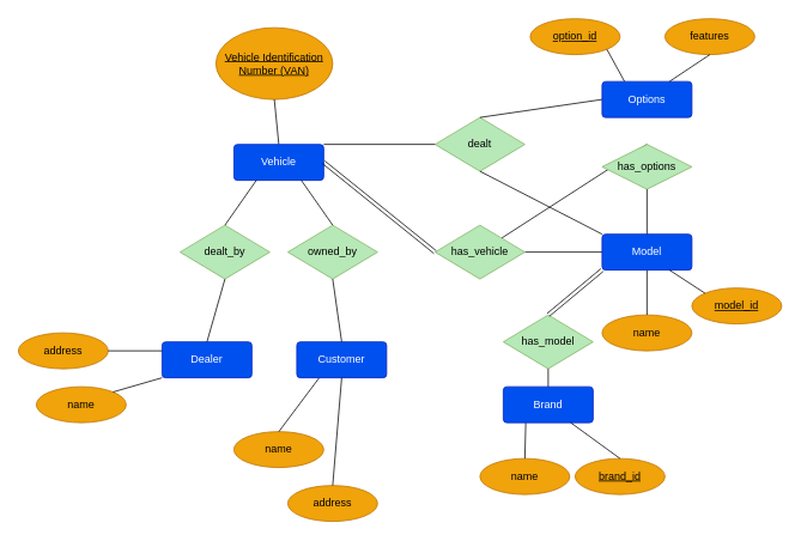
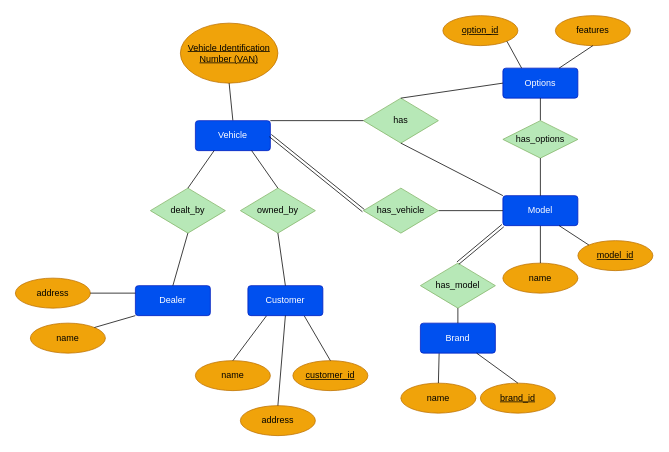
  <mxCell id="0" />
  <mxCell id="1" parent="0" />
  <mxCell id="2" value="&lt;u&gt;Vehicle Identification Number (VAN)&lt;/u&gt;" style="ellipse;whiteSpace=wrap;html=1;fillColor=#f0a30a;fontColor=#000000;strokeColor=#BD7000;" parent="1" vertex="1"><mxGeometry x="240" y="30" width="130" height="80" as="geometry" /></mxCell>
  <mxCell id="3" value="" style="endArrow=none;html=1;exitX=0.5;exitY=1;exitDx=0;exitDy=0;entryX=0.5;entryY=0;entryDx=0;entryDy=0;" parent="1" source="2" target="14" edge="1"><mxGeometry width="50" height="50" relative="1" as="geometry"><mxPoint x="300" y="220" as="sourcePoint" /><mxPoint x="360" y="190" as="targetPoint" /></mxGeometry></mxCell>
  <mxCell id="4" value="name" style="ellipse;whiteSpace=wrap;html=1;align=center;fillColor=#f0a30a;fontColor=#000000;strokeColor=#BD7000;" parent="1" vertex="1"><mxGeometry x="534" y="510" width="100" height="40" as="geometry" /></mxCell>
  <mxCell id="5" value="" style="endArrow=none;html=1;rounded=0;exitX=0.5;exitY=0;exitDx=0;exitDy=0;entryX=0.25;entryY=1;entryDx=0;entryDy=0;" parent="1" source="4" target="19" edge="1"><mxGeometry relative="1" as="geometry"><mxPoint x="120" y="280" as="sourcePoint" /><mxPoint x="620" y="460" as="targetPoint" /></mxGeometry></mxCell>
  <mxCell id="6" value="name" style="ellipse;whiteSpace=wrap;html=1;align=center;fillColor=#f0a30a;fontColor=#000000;strokeColor=#BD7000;" parent="1" vertex="1"><mxGeometry x="670" y="350" width="100" height="40" as="geometry" /></mxCell>
  <mxCell id="7" value="" style="endArrow=none;html=1;rounded=0;entryX=0.5;entryY=0;entryDx=0;entryDy=0;exitX=0.5;exitY=1;exitDx=0;exitDy=0;" parent="1" source="15" target="6" edge="1"><mxGeometry relative="1" as="geometry"><mxPoint x="510" y="320" as="sourcePoint" /><mxPoint x="574" y="459.44" as="targetPoint" /></mxGeometry></mxCell>
  <mxCell id="8" value="name" style="ellipse;whiteSpace=wrap;html=1;align=center;fillColor=#f0a30a;fontColor=#000000;strokeColor=#BD7000;" parent="1" vertex="1"><mxGeometry x="260" y="480" width="100" height="40" as="geometry" /></mxCell>
  <mxCell id="9" value="name" style="ellipse;whiteSpace=wrap;html=1;align=center;fillColor=#f0a30a;fontColor=#000000;strokeColor=#BD7000;" parent="1" vertex="1"><mxGeometry x="40" y="430" width="100" height="40" as="geometry" /></mxCell>
+ <mxCell id="10" value="&lt;u&gt;customer_id&lt;/u&gt;" style="ellipse;whiteSpace=wrap;html=1;align=center;fillColor=#f0a30a;fontColor=#000000;strokeColor=#BD7000;" parent="1" vertex="1"><mxGeometry x="390" y="480" width="100" height="40" as="geometry" /></mxCell>
  <mxCell id="11" value="" style="endArrow=none;html=1;rounded=0;entryX=0;entryY=1;entryDx=0;entryDy=0;exitX=1;exitY=0;exitDx=0;exitDy=0;" parent="1" source="9" target="17" edge="1"><mxGeometry relative="1" as="geometry"><mxPoint x="177.675" y="305.858" as="sourcePoint" /><mxPoint x="310" y="310" as="targetPoint" /></mxGeometry></mxCell>
  <mxCell id="12" value="" style="endArrow=none;html=1;rounded=0;entryX=0.25;entryY=1;entryDx=0;entryDy=0;exitX=0.5;exitY=0;exitDx=0;exitDy=0;" parent="1" source="8" target="18" edge="1"><mxGeometry relative="1" as="geometry"><mxPoint x="389.995" y="545.858" as="sourcePoint" /><mxPoint x="474.64" y="520" as="targetPoint" /></mxGeometry></mxCell>
+ <mxCell id="13" value="" style="endArrow=none;html=1;rounded=0;entryX=0.5;entryY=0;entryDx=0;entryDy=0;exitX=0.75;exitY=1;exitDx=0;exitDy=0;" parent="1" source="18" target="10" edge="1"><mxGeometry relative="1" as="geometry"><mxPoint x="514" y="520" as="sourcePoint" /><mxPoint x="618.64" y="494.14" as="targetPoint" /></mxGeometry></mxCell>
  <mxCell id="14" value="Vehicle" style="rounded=1;arcSize=10;whiteSpace=wrap;html=1;align=center;fillColor=#0050ef;fontColor=#ffffff;strokeColor=#001DBC;" parent="1" vertex="1"><mxGeometry x="260" y="160" width="100" height="40" as="geometry" /></mxCell>
  <mxCell id="15" value="Model" style="rounded=1;arcSize=10;whiteSpace=wrap;html=1;align=center;fillColor=#0050ef;fontColor=#ffffff;strokeColor=#001DBC;" parent="1" vertex="1"><mxGeometry x="670" y="260" width="100" height="40" as="geometry" /></mxCell>
  <mxCell id="16" value="Options" style="rounded=1;arcSize=10;whiteSpace=wrap;html=1;align=center;fillColor=#0050ef;fontColor=#ffffff;strokeColor=#001DBC;" parent="1" vertex="1"><mxGeometry x="670" y="90" width="100" height="40" as="geometry" /></mxCell>
  <mxCell id="17" value="Dealer" style="rounded=1;arcSize=10;whiteSpace=wrap;html=1;align=center;fillColor=#0050ef;fontColor=#ffffff;strokeColor=#001DBC;" parent="1" vertex="1"><mxGeometry x="180" y="380" width="100" height="40" as="geometry" /></mxCell>
  <mxCell id="18" value="Customer" style="rounded=1;arcSize=10;whiteSpace=wrap;html=1;align=center;fillColor=#0050ef;fontColor=#ffffff;strokeColor=#001DBC;" parent="1" vertex="1"><mxGeometry x="330" y="380" width="100" height="40" as="geometry" /></mxCell>
  <mxCell id="19" value="Brand" style="rounded=1;arcSize=10;whiteSpace=wrap;html=1;align=center;fillColor=#0050ef;fontColor=#ffffff;strokeColor=#001DBC;" parent="1" vertex="1"><mxGeometry x="560" y="430" width="100" height="40" as="geometry" /></mxCell>
- <mxCell id="20" value="" style="endArrow=none;html=1;rounded=0;exitX=0.5;exitY=0;exitDx=0;exitDy=0;" parent="1" source="34" target="36" edge="1"><mxGeometry relative="1" as="geometry"><mxPoint x="600" y="210" as="sourcePoint" /><mxPoint x="760" y="210" as="targetPoint" /></mxGeometry></mxCell>
+ <mxCell id="20" value="" style="endArrow=none;html=1;rounded=0;entryX=0.5;entryY=1;entryDx=0;entryDy=0;exitX=0.5;exitY=0;exitDx=0;exitDy=0;" parent="1" source="34" target="16" edge="1"><mxGeometry relative="1" as="geometry"><mxPoint x="600" y="210" as="sourcePoint" /><mxPoint x="760" y="210" as="targetPoint" /></mxGeometry></mxCell>
  <mxCell id="21" value="dealt_by" style="shape=rhombus;perimeter=rhombusPerimeter;whiteSpace=wrap;html=1;align=center;fillColor=#B7E8B7;strokeColor=#82b366;fontColor=#000000;" parent="1" vertex="1"><mxGeometry x="200" y="250" width="100" height="60" as="geometry" /></mxCell>
  <mxCell id="22" value="owned_by" style="shape=rhombus;perimeter=rhombusPerimeter;whiteSpace=wrap;html=1;align=center;fillColor=#B7E8B7;strokeColor=#82b366;fontColor=#000000;" parent="1" vertex="1"><mxGeometry x="320" y="250" width="100" height="60" as="geometry" /></mxCell>
  <mxCell id="23" value="" style="endArrow=none;html=1;rounded=0;entryX=0.25;entryY=1;entryDx=0;entryDy=0;exitX=0.5;exitY=0;exitDx=0;exitDy=0;" parent="1" source="21" target="14" edge="1"><mxGeometry relative="1" as="geometry"><mxPoint x="190" y="400" as="sourcePoint" /><mxPoint x="280" y="360" as="targetPoint" /></mxGeometry></mxCell>
  <mxCell id="24" value="" style="endArrow=none;html=1;rounded=0;entryX=0.5;entryY=1;entryDx=0;entryDy=0;exitX=0.5;exitY=0;exitDx=0;exitDy=0;" parent="1" source="17" target="21" edge="1"><mxGeometry relative="1" as="geometry"><mxPoint x="200" y="410" as="sourcePoint" /><mxPoint x="290" y="370" as="targetPoint" /></mxGeometry></mxCell>
  <mxCell id="25" value="" style="endArrow=none;html=1;rounded=0;entryX=0.75;entryY=1;entryDx=0;entryDy=0;exitX=0.5;exitY=0;exitDx=0;exitDy=0;" parent="1" source="22" target="14" edge="1"><mxGeometry relative="1" as="geometry"><mxPoint x="210" y="420" as="sourcePoint" /><mxPoint x="300" y="380" as="targetPoint" /></mxGeometry></mxCell>
  <mxCell id="26" value="" style="endArrow=none;html=1;rounded=0;entryX=0.5;entryY=1;entryDx=0;entryDy=0;exitX=0.5;exitY=0;exitDx=0;exitDy=0;" parent="1" source="18" target="22" edge="1"><mxGeometry relative="1" as="geometry"><mxPoint x="220" y="430" as="sourcePoint" /><mxPoint x="310" y="390" as="targetPoint" /></mxGeometry></mxCell>
  <mxCell id="27" value="&lt;u&gt;model_id&lt;/u&gt;" style="ellipse;whiteSpace=wrap;html=1;align=center;fillColor=#f0a30a;fontColor=#000000;strokeColor=#BD7000;" parent="1" vertex="1"><mxGeometry x="770" y="320" width="100" height="40" as="geometry" /></mxCell>
  <mxCell id="28" value="" style="endArrow=none;html=1;rounded=0;entryX=0;entryY=0;entryDx=0;entryDy=0;exitX=0.75;exitY=1;exitDx=0;exitDy=0;" parent="1" source="15" target="27" edge="1"><mxGeometry relative="1" as="geometry"><mxPoint x="770" y="300" as="sourcePoint" /><mxPoint x="820" y="310" as="targetPoint" /></mxGeometry></mxCell>
  <mxCell id="29" value="" style="endArrow=none;html=1;rounded=0;entryX=1;entryY=0.5;entryDx=0;entryDy=0;exitX=0;exitY=0.5;exitDx=0;exitDy=0;" parent="1" source="15" target="36" edge="1"><mxGeometry relative="1" as="geometry"><mxPoint x="660" y="260" as="sourcePoint" /><mxPoint x="580" y="320" as="targetPoint" /></mxGeometry></mxCell>
  <mxCell id="30" value="address" style="ellipse;whiteSpace=wrap;html=1;align=center;fillColor=#f0a30a;fontColor=#000000;strokeColor=#BD7000;" parent="1" vertex="1"><mxGeometry x="320" y="540" width="100" height="40" as="geometry" /></mxCell>
  <mxCell id="31" value="" style="endArrow=none;html=1;rounded=0;entryX=0.5;entryY=0;entryDx=0;entryDy=0;exitX=0.5;exitY=1;exitDx=0;exitDy=0;" parent="1" source="18" target="30" edge="1"><mxGeometry relative="1" as="geometry"><mxPoint x="440" y="510" as="sourcePoint" /><mxPoint x="420" y="630" as="targetPoint" /></mxGeometry></mxCell>
  <mxCell id="32" value="address" style="ellipse;whiteSpace=wrap;html=1;align=center;fillColor=#f0a30a;fontColor=#000000;strokeColor=#BD7000;" parent="1" vertex="1"><mxGeometry x="20" y="370" width="100" height="40" as="geometry" /></mxCell>
  <mxCell id="33" value="" style="endArrow=none;html=1;rounded=0;entryX=0;entryY=0.25;entryDx=0;entryDy=0;exitX=1;exitY=0.5;exitDx=0;exitDy=0;" parent="1" source="32" target="17" edge="1"><mxGeometry relative="1" as="geometry"><mxPoint x="210" y="500" as="sourcePoint" /><mxPoint x="290" y="420" as="targetPoint" /></mxGeometry></mxCell>
  <mxCell id="34" value="has_options" style="shape=rhombus;perimeter=rhombusPerimeter;whiteSpace=wrap;html=1;align=center;fillColor=#B7E8B7;strokeColor=#82b366;fontColor=#000000;" parent="1" vertex="1"><mxGeometry x="670" y="160" width="100" height="50" as="geometry" /></mxCell>
  <mxCell id="35" value="" style="endArrow=none;html=1;rounded=0;entryX=0.5;entryY=0;entryDx=0;entryDy=0;exitX=0.5;exitY=1;exitDx=0;exitDy=0;" parent="1" source="34" target="15" edge="1"><mxGeometry relative="1" as="geometry"><mxPoint x="710" y="240" as="sourcePoint" /><mxPoint x="610" y="150" as="targetPoint" /></mxGeometry></mxCell>
  <mxCell id="36" value="has_vehicle" style="shape=rhombus;perimeter=rhombusPerimeter;whiteSpace=wrap;html=1;align=center;fillColor=#B7E8B7;strokeColor=#82b366;fontColor=#000000;" parent="1" vertex="1"><mxGeometry x="484" y="250" width="100" height="60" as="geometry" /></mxCell>
  <mxCell id="37" value="has_model" style="shape=rhombus;perimeter=rhombusPerimeter;whiteSpace=wrap;html=1;align=center;fillColor=#B7E8B7;strokeColor=#82b366;fontColor=#000000;" parent="1" vertex="1"><mxGeometry x="560" y="350" width="100" height="60" as="geometry" /></mxCell>
  <mxCell id="38" value="" style="endArrow=none;html=1;rounded=0;entryX=0.5;entryY=0;entryDx=0;entryDy=0;exitX=0.5;exitY=1;exitDx=0;exitDy=0;" parent="1" source="37" target="19" edge="1"><mxGeometry relative="1" as="geometry"><mxPoint x="715" y="260" as="sourcePoint" /><mxPoint x="670" y="430" as="targetPoint" /></mxGeometry></mxCell>
  <mxCell id="39" value="&lt;u&gt;brand_id&lt;/u&gt;" style="ellipse;whiteSpace=wrap;html=1;align=center;fillColor=#f0a30a;fontColor=#000000;strokeColor=#BD7000;" parent="1" vertex="1"><mxGeometry x="640" y="510" width="100" height="40" as="geometry" /></mxCell>
  <mxCell id="40" value="" style="endArrow=none;html=1;rounded=0;entryX=0.75;entryY=1;entryDx=0;entryDy=0;exitX=0.5;exitY=0;exitDx=0;exitDy=0;" parent="1" source="39" target="19" edge="1"><mxGeometry relative="1" as="geometry"><mxPoint x="660" y="560" as="sourcePoint" /><mxPoint x="650" y="470" as="targetPoint" /></mxGeometry></mxCell>
  <mxCell id="41" value="&lt;u&gt;option_id&lt;/u&gt;" style="ellipse;whiteSpace=wrap;html=1;align=center;fillColor=#f0a30a;fontColor=#000000;strokeColor=#BD7000;" parent="1" vertex="1"><mxGeometry x="590" y="20" width="100" height="40" as="geometry" /></mxCell>
  <mxCell id="42" value="features" style="ellipse;whiteSpace=wrap;html=1;align=center;fillColor=#f0a30a;fontColor=#000000;strokeColor=#BD7000;" parent="1" vertex="1"><mxGeometry x="740" y="20" width="100" height="40" as="geometry" /></mxCell>
  <mxCell id="43" value="" style="endArrow=none;html=1;rounded=0;entryX=1;entryY=1;entryDx=0;entryDy=0;exitX=0.25;exitY=0;exitDx=0;exitDy=0;" parent="1" source="16" target="41" edge="1"><mxGeometry relative="1" as="geometry"><mxPoint x="770" y="170" as="sourcePoint" /><mxPoint x="700" y="130" as="targetPoint" /></mxGeometry></mxCell>
  <mxCell id="44" value="" style="endArrow=none;html=1;rounded=0;entryX=0.5;entryY=1;entryDx=0;entryDy=0;exitX=0.75;exitY=0;exitDx=0;exitDy=0;" parent="1" source="16" target="42" edge="1"><mxGeometry relative="1" as="geometry"><mxPoint x="780" y="180" as="sourcePoint" /><mxPoint x="710" y="140" as="targetPoint" /></mxGeometry></mxCell>
- <mxCell id="45" value="dealt" style="shape=rhombus;perimeter=rhombusPerimeter;whiteSpace=wrap;html=1;align=center;fillColor=#B7E8B7;strokeColor=#82b366;fontColor=#000000;" parent="1" vertex="1"><mxGeometry x="484" y="130" width="100" height="60" as="geometry" /></mxCell>
+ <mxCell id="45" value="has" style="shape=rhombus;perimeter=rhombusPerimeter;whiteSpace=wrap;html=1;align=center;fillColor=#B7E8B7;strokeColor=#82b366;fontColor=#000000;" parent="1" vertex="1"><mxGeometry x="484" y="130" width="100" height="60" as="geometry" /></mxCell>
  <mxCell id="46" value="" style="endArrow=none;html=1;rounded=0;entryX=0.5;entryY=1;entryDx=0;entryDy=0;exitX=0;exitY=0;exitDx=0;exitDy=0;" parent="1" source="15" target="45" edge="1"><mxGeometry relative="1" as="geometry"><mxPoint x="480" y="210" as="sourcePoint" /><mxPoint x="370" y="190" as="targetPoint" /></mxGeometry></mxCell>
  <mxCell id="47" value="" style="endArrow=none;html=1;rounded=0;entryX=0.5;entryY=0;entryDx=0;entryDy=0;exitX=0;exitY=0.5;exitDx=0;exitDy=0;" parent="1" source="16" target="45" edge="1"><mxGeometry relative="1" as="geometry"><mxPoint x="490" y="220" as="sourcePoint" /><mxPoint x="380" y="200" as="targetPoint" /></mxGeometry></mxCell>
  <mxCell id="48" value="" style="endArrow=none;html=1;rounded=0;entryX=1;entryY=0;entryDx=0;entryDy=0;" parent="1" source="45" target="14" edge="1"><mxGeometry relative="1" as="geometry"><mxPoint x="500" y="230" as="sourcePoint" /><mxPoint x="390" y="210" as="targetPoint" /></mxGeometry></mxCell>
  <mxCell id="49" value="" style="shape=link;html=1;rounded=0;exitX=0.5;exitY=0;exitDx=0;exitDy=0;entryX=0;entryY=1;entryDx=0;entryDy=0;" parent="1" source="37" target="15" edge="1"><mxGeometry relative="1" as="geometry"><mxPoint x="440" y="320" as="sourcePoint" /><mxPoint x="720" y="345" as="targetPoint" /></mxGeometry></mxCell>
  <mxCell id="50" value="" style="shape=link;html=1;rounded=0;exitX=1;exitY=0.5;exitDx=0;exitDy=0;entryX=0;entryY=0.5;entryDx=0;entryDy=0;" parent="1" source="14" target="36" edge="1"><mxGeometry relative="1" as="geometry"><mxPoint x="665" y="355" as="sourcePoint" /><mxPoint x="680" y="310" as="targetPoint" /></mxGeometry></mxCell>
